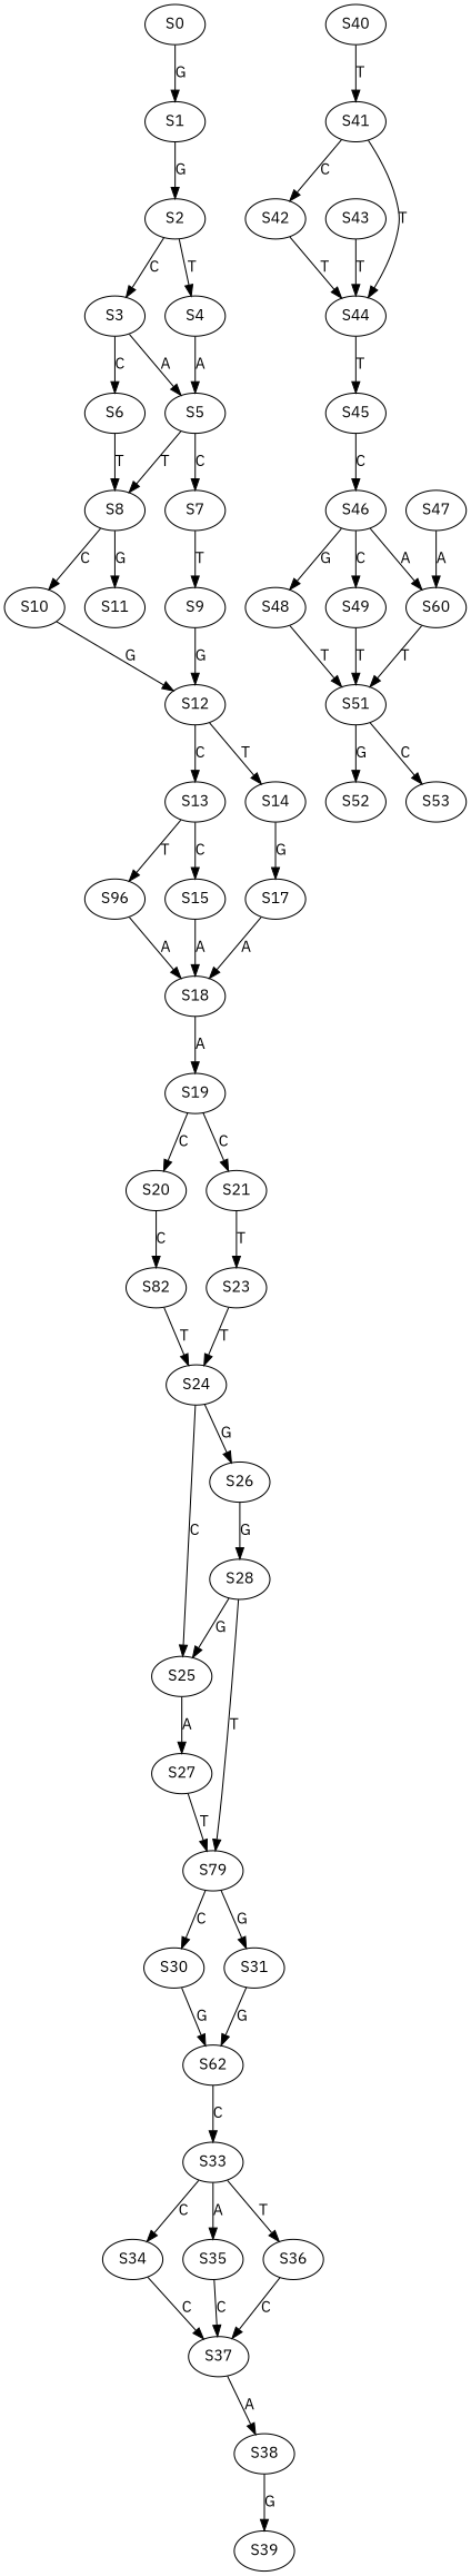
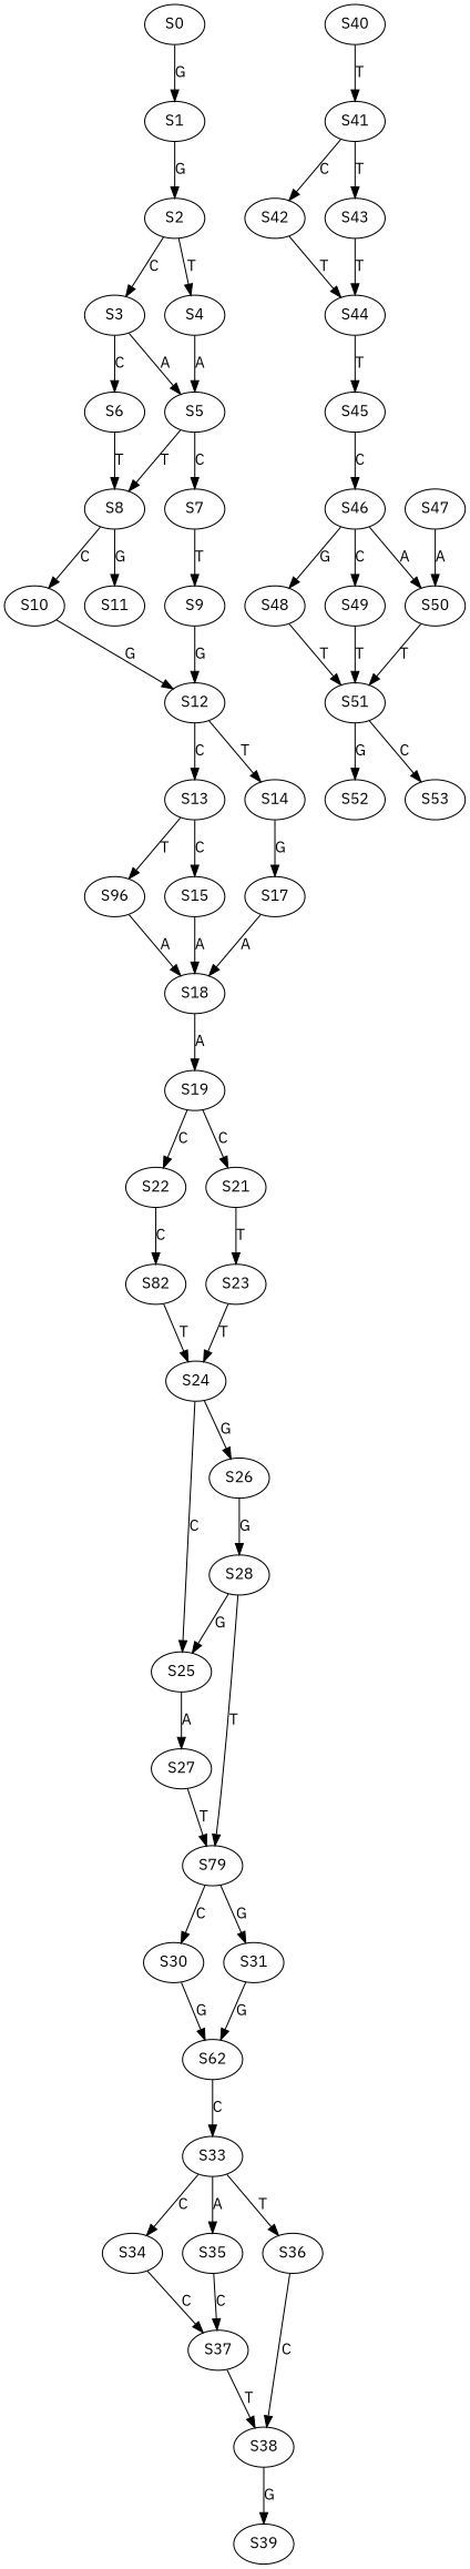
  strict digraph {
    fontname="IBM Plex Sans"
    node [fontname="IBM Plex Sans"]
    edge [fontname="IBM Plex Sans"]
    S0
    S1
    S2
    S3
    S4
    S5
    S6
    S7
    S8
    S9
    S10
    S11
    S12
    S13
    S14
    S15
    n17 [label=S96]
    S17
    S18
    S19
-   S20
+   S20 [label=S22]
    S21
    n23 [label=S82]
    S23
    S24
    S25
    S26
    S27
    S28
    n30 [label=S79]
    S30
    S31
    n33 [label=S62]
    S33
    S34
    S35
    S36
    S37
    S38
    S39
    S40
    S41
    S42
    S43
    S44
    S45
    S46
    S48
    S49
-   S50 [label=S60]
+   S50
    S47
    S51
    S52
    S53
    S0 -> S1 [label=G]
    S1 -> S2 [label=G]
    S2 -> S3 [label=C]
    S2 -> S4 [label=T]
    S3 -> S5 [label=A]
    S3 -> S6 [label=C]
    S4 -> S5 [label=A]
    S5 -> S7 [label=C]
    S5 -> S8 [label=T]
    S6 -> S8 [label=T]
    S7 -> S9 [label=T]
    S8 -> S10 [label=C]
    S8 -> S11 [label=G]
    S9 -> S12 [label=G]
    S10 -> S12 [label=G]
    S12 -> S13 [label=C]
    S12 -> S14 [label=T]
    S13 -> S15 [label=C]
    S13 -> n17 [label=T]
    S14 -> S17 [label=G]
    S15 -> S18 [label=A]
    n17 -> S18 [label=A]
    S17 -> S18 [label=A]
    S18 -> S19 [label=A]
    S19 -> S20 [label=C]
    S19 -> S21 [label=C]
    S20 -> n23 [label=C]
    S21 -> S23 [label=T]
    n23 -> S24 [label=T]
    S23 -> S24 [label=T]
    S24 -> S25 [label=C]
    S24 -> S26 [label=G]
    S25 -> S27 [label=A]
    S26 -> S28 [label=G]
    S27 -> n30 [label=T]
    S28 -> S25 [label=G]
    S28 -> n30 [label=T]
    n30 -> S30 [label=C]
    n30 -> S31 [label=G]
    S30 -> n33 [label=G]
    S31 -> n33 [label=G]
    n33 -> S33 [label=C]
    S33 -> S34 [label=C]
    S33 -> S35 [label=A]
    S33 -> S36 [label=T]
    S34 -> S37 [label=C]
    S35 -> S37 [label=C]
-   S36 -> S37 [label=C]
-   S37 -> S38 [label=A]
+   S36 -> S38 [label=C]
+   S37 -> S38 [label=T]
    S38 -> S39 [label=G]
    S40 -> S41 [label=T]
    S41 -> S42 [label=C]
-   S41 -> S44 [label=T]
+   S41 -> S43 [label=T]
    S42 -> S44 [label=T]
    S43 -> S44 [label=T]
    S44 -> S45 [label=T]
    S45 -> S46 [label=C]
    S46 -> S48 [label=G]
    S46 -> S49 [label=C]
    S46 -> S50 [label=A]
    S48 -> S51 [label=T]
    S49 -> S51 [label=T]
    S50 -> S51 [label=T]
    S47 -> S50 [label=A]
    S51 -> S52 [label=G]
    S51 -> S53 [label=C]
  }
